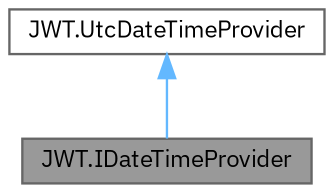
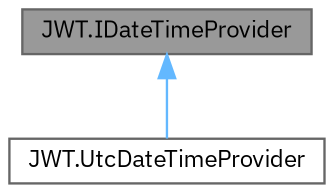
  digraph {
    fontname="IBM Plex Sans"
    node [color=gray40 fontname="IBM Plex Sans" fontsize=10 shape=box style=filled]
    n1 [fillcolor=grey60 fontcolor=black height=0.2 label="JWT.IDateTimeProvider" width=0.4]
    n2 [fillcolor=white height=0.2 label="JWT.UtcDateTimeProvider" width=0.4]
-   n2 -> n1 [color=steelblue1 dir=back fontname="IBM Plex Sans" fontsize=10 labelfontname=Helvetica labelfontsize=10 style=solid]
+   n1 -> n2 [color=steelblue1 dir=back fontname="IBM Plex Sans" fontsize=10 labelfontname=Helvetica labelfontsize=10 style=solid]
  }
